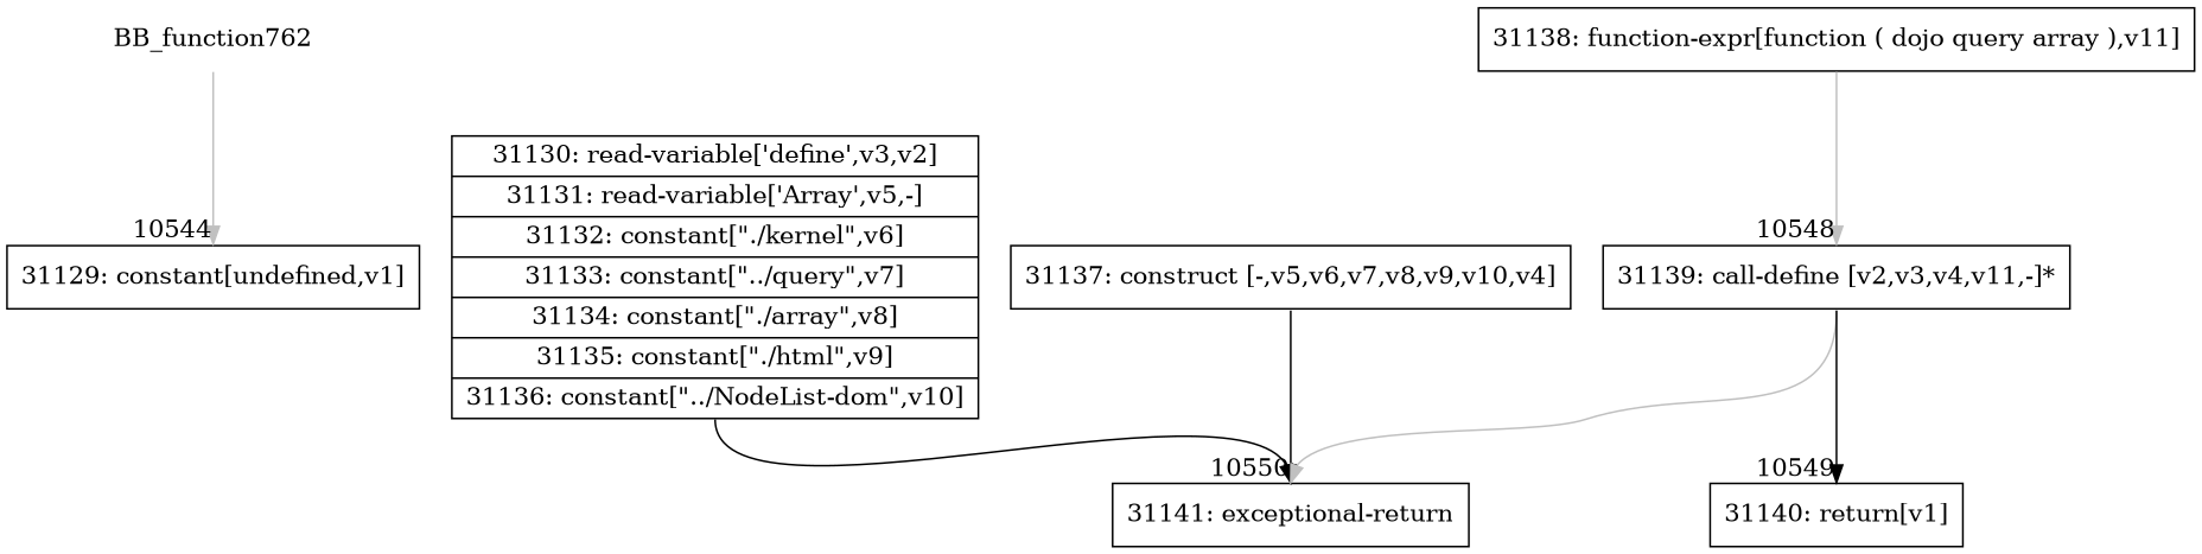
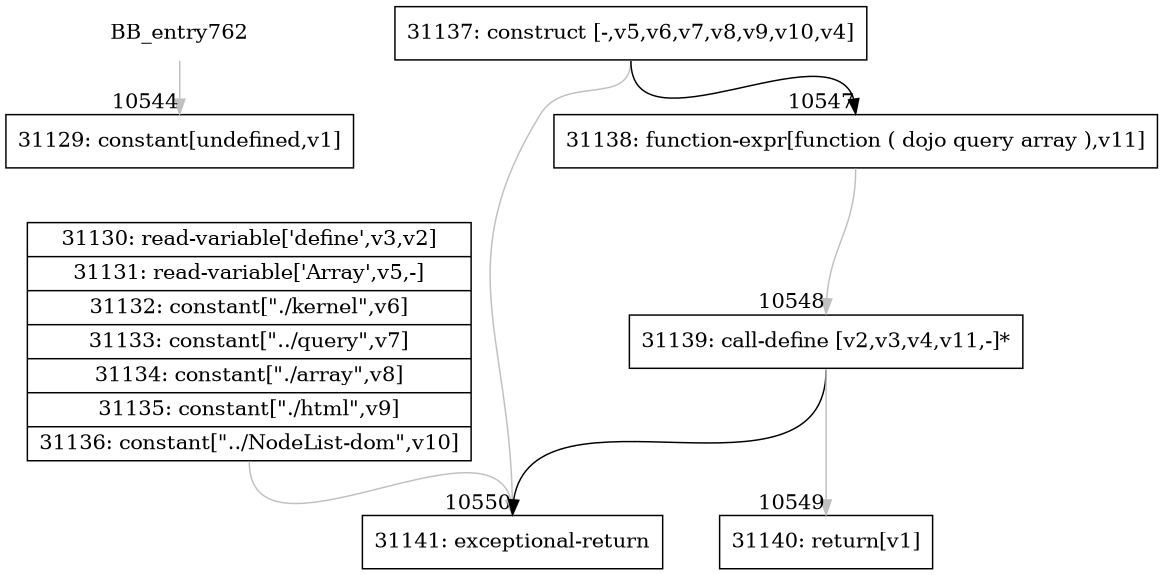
  digraph {
    rankdir=TD
    node [shape=record]
    edge [color=gray headport=n tailport=s]
-   BB_entry762 [shape=none label=BB_function762]
+   BB_entry762 [shape=none]
    n2 [label="{31129: constant[undefined,v1]}"]
    n3 [label="{31130: read-variable['define',v3,v2]|31131: read-variable['Array',v5,-]|31132: constant[\"./kernel\",v6]|31133: constant[\"../query\",v7]|31134: constant[\"./array\",v8]|31135: constant[\"./html\",v9]|31136: constant[\"../NodeList-dom\",v10]}"]
    n4 [label="{31141: exceptional-return}"]
    n5 [label="{31137: construct [-,v5,v6,v7,v8,v9,v10,v4]}"]
    n6 [label="{31138: function-expr[function ( dojo query array ),v11]}"]
    n7 [label="{31139: call-define [v2,v3,v4,v11,-]*}"]
    n8 [label="{31140: return[v1]}"]
    BB_entry762 -> n2 [headlabel="    10544"]
-   n3 -> n4 [color=black headlabel="      10550"]
-   n5 -> n4 [color=black]
+   n3 -> n4 [headlabel="      10550"]
+   n5 -> n4
+   n5 -> n6 [headlabel="      10547" color=""]
    n6 -> n7 [headlabel="      10548"]
-   n7 -> n4
-   n7 -> n8 [headlabel="      10549" color=""]
+   n7 -> n4 [color=black]
+   n7 -> n8 [headlabel="      10549"]
  }
